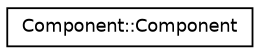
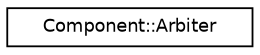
  digraph {
    rankdir=TB
-   n1 [color=black fillcolor=white fontname=Helvetica fontsize=10 height=0.2 label="Component::Component" shape=record style=filled width=0.4]
+   n1 [color=black fillcolor=white fontname=Helvetica fontsize=10 height=0.2 label="Component::Arbiter" shape=record style=filled width=0.4]
  }
